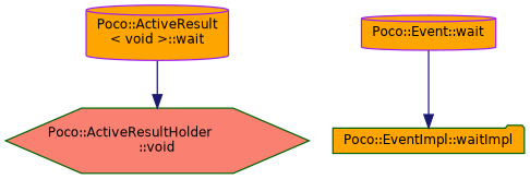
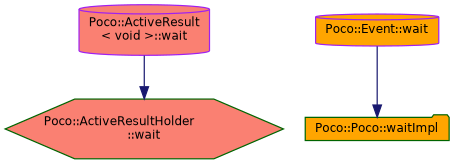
  digraph {
    rankdir=TB
    node [color=purple fillcolor=salmon fontname=Helvetica fontsize=10 shape=cylinder style=filled]
    edge [color=midnightblue fontname=Helvetica fontsize=10 labelfontname=Helvetica labelfontsize=10 style=solid]
-   n1 [fillcolor=orange fontcolor=black height=0.2 label="Poco::ActiveResult\l\< void \>::wait" width=0.4]
-   n2 [color=darkgreen height=0.2 label="Poco::ActiveResultHolder\l::void" shape=hexagon width=0.4]
+   n1 [fontcolor=black height=0.2 label="Poco::ActiveResult\l\< void \>::wait" width=0.4]
+   n2 [color=darkgreen height=0.2 label="Poco::ActiveResultHolder\l::wait" shape=hexagon width=0.4]
    n3 [fillcolor=orange height=0.2 label="Poco::Event::wait" width=0.4]
-   n4 [color=darkgreen fillcolor=orange height=0.2 label="Poco::EventImpl::waitImpl" shape=folder width=0.4]
+   n4 [color=darkgreen fillcolor=orange height=0.2 label="Poco::Poco::waitImpl" shape=folder width=0.4]
    n1 -> n2
    n3 -> n4
  }
